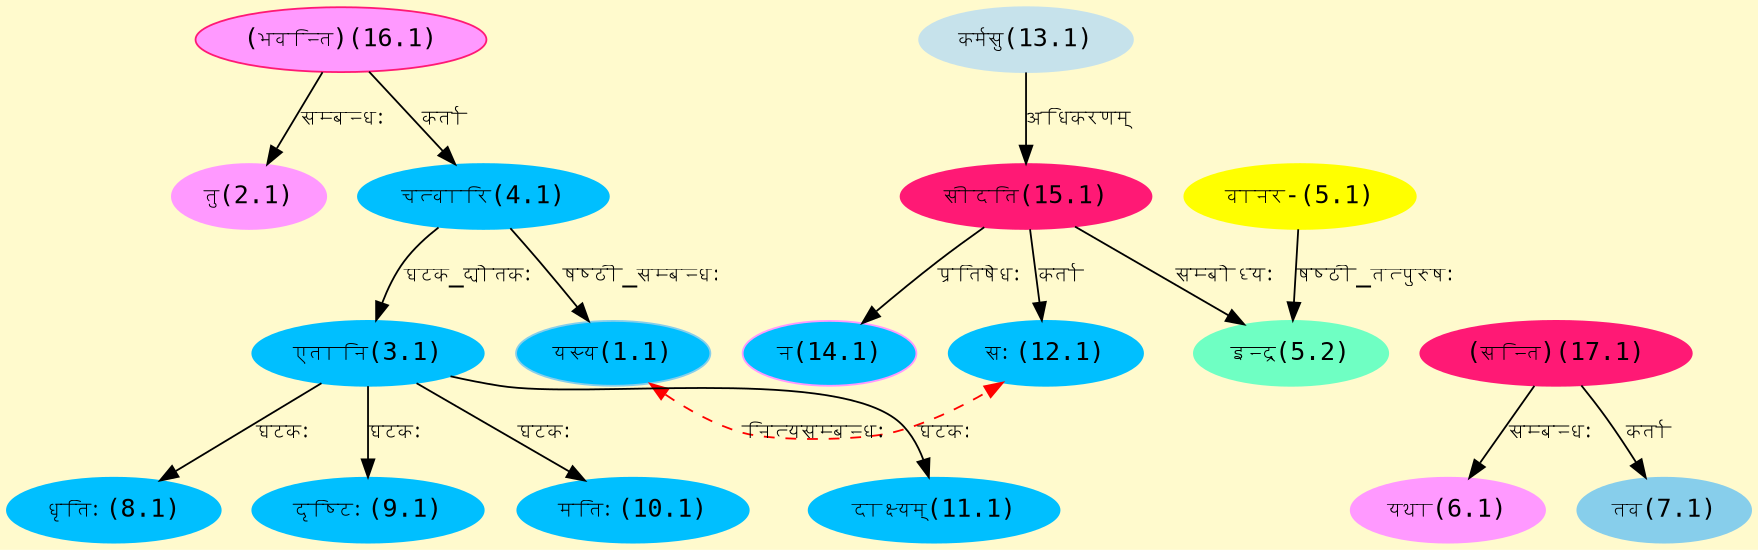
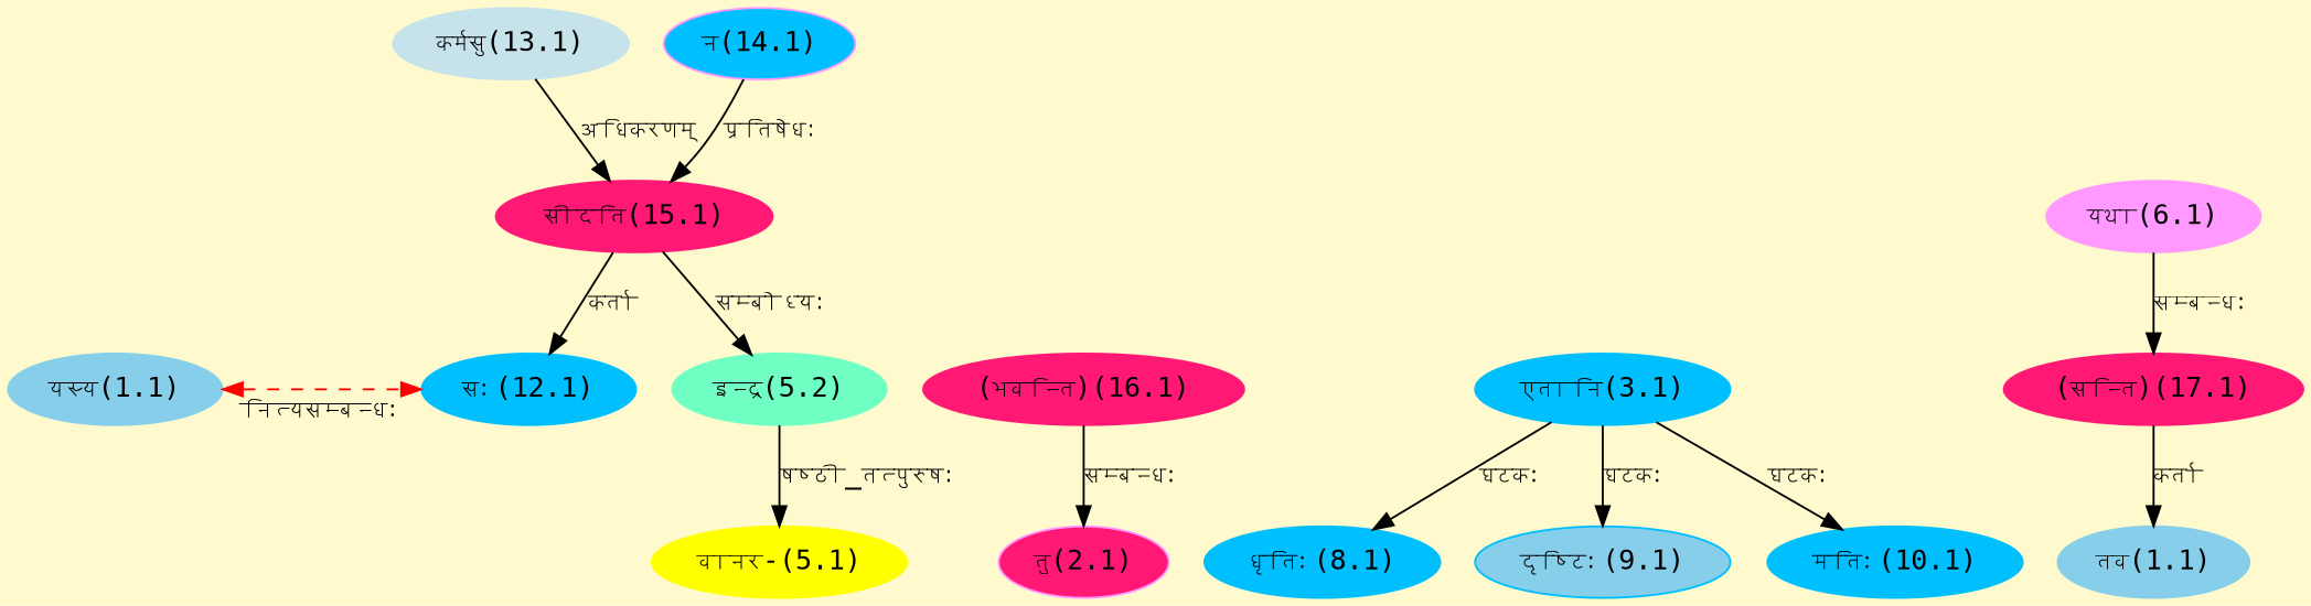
  digraph {
    bgcolor=lemonchiffon1
    compound=true
    fontname="DejaVu Sans Mono"
    rankdir=BT
    node [color="#00BFFF" fontname="DejaVu Sans Mono" style=filled]
    edge [dir=back fontname="DejaVu Sans Mono"]
-   n1 [color="#87CEEB" label="यस्य(1.1)" fillcolor="#00BFFF"]
+   n1 [color="#87CEEB" label="यस्य(1.1)"]
    n2 [label="सः(12.1)"]
-   n3 [label="चत्वारि(4.1)"]
    n4 [color="#FF1975" label="सीदति(15.1)"]
-   n5 [color="#FF1975" label="(भवन्ति)(16.1)" fillcolor="#FF99FF"]
+   n5 [color="#FF1975" label="(भवन्ति)(16.1)"]
    n6 [color="#C6E2EB" label="कर्मसु(13.1)"]
-   n7 [color="#FF99FF" label="तु(2.1)"]
+   n7 [color="#FF99FF" label="तु(2.1)" fillcolor="#FF1975"]
    n8 [label="एतानि(3.1)"]
    n9 [color="#FFFF00" label="वानर-(5.1)"]
    n10 [color="#6FFFC3" label="इन्द्र(5.2)"]
    n11 [color="#FF99FF" label="यथा(6.1)"]
    n12 [color="#FF1975" label="(सन्ति)(17.1)"]
-   n13 [color="#87CEEB" label="तव(7.1)"]
+   n13 [color="#87CEEB" label="तव(1.1)"]
    n14 [label="धृतिः(8.1)"]
-   n15 [label="दृष्टिः(9.1)"]
+   n15 [label="दृष्टिः(9.1)" fillcolor="#87CEEB"]
    n16 [label="मतिः(10.1)"]
-   n17 [label="दाक्ष्यम्(11.1)"]
    n18 [color="#FF99FF" fillcolor="#00BFFF" label="न(14.1)"]
    subgraph sub_1 {
      rank=same
      n1
      n2
    }
    n1 -> n2 [color=red dir=both label="नित्यसम्बन्धः" style=dashed]
-   n1 -> n3 [label="षष्ठी_सम्बन्धः"]
    n2 -> n4 [label="कर्ता"]
-   n3 -> n5 [label="कर्ता"]
    n4 -> n6 [label="अधिकरणम्"]
    n7 -> n5 [label="सम्बन्धः"]
-   n8 -> n3 [label="घटक_द्योतकः"]
-   n10 -> n9 [label="षष्ठी_तत्पुरुषः"]
+   n9 -> n10 [label="षष्ठी_तत्पुरुषः"]
    n10 -> n4 [label="सम्बोध्यः"]
-   n11 -> n12 [label="सम्बन्धः"]
+   n12 -> n11 [label="सम्बन्धः"]
    n13 -> n12 [label="कर्ता"]
    n14 -> n8 [label="घटकः"]
    n15 -> n8 [label="घटकः"]
    n16 -> n8 [label="घटकः"]
-   n17 -> n8 [label="घटकः"]
-   n18 -> n4 [label="प्रतिषेधः"]
+   n4 -> n18 [label="प्रतिषेधः"]
  }
